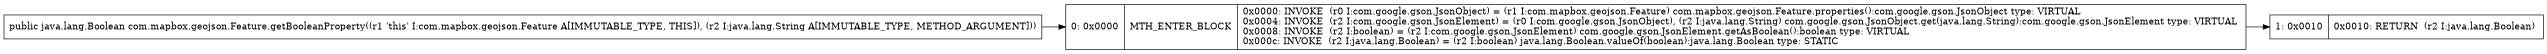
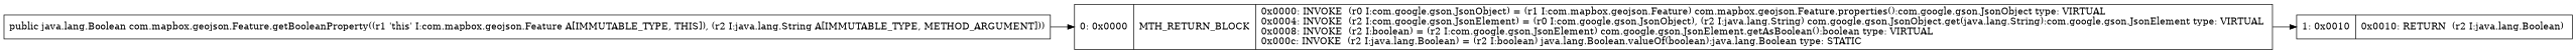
  digraph {
    rankdir=LR
    node [shape=record]
-   n1 [label="{0\:\ 0x0000|MTH_ENTER_BLOCK\l|0x0000: INVOKE  (r0 I:com.google.gson.JsonObject) = (r1 I:com.mapbox.geojson.Feature) com.mapbox.geojson.Feature.properties():com.google.gson.JsonObject type: VIRTUAL \l0x0004: INVOKE  (r2 I:com.google.gson.JsonElement) = (r0 I:com.google.gson.JsonObject), (r2 I:java.lang.String) com.google.gson.JsonObject.get(java.lang.String):com.google.gson.JsonElement type: VIRTUAL \l0x0008: INVOKE  (r2 I:boolean) = (r2 I:com.google.gson.JsonElement) com.google.gson.JsonElement.getAsBoolean():boolean type: VIRTUAL \l0x000c: INVOKE  (r2 I:java.lang.Boolean) = (r2 I:boolean) java.lang.Boolean.valueOf(boolean):java.lang.Boolean type: STATIC \l}"]
+   n1 [label="{0\:\ 0x0000|MTH_RETURN_BLOCK\l|0x0000: INVOKE  (r0 I:com.google.gson.JsonObject) = (r1 I:com.mapbox.geojson.Feature) com.mapbox.geojson.Feature.properties():com.google.gson.JsonObject type: VIRTUAL \l0x0004: INVOKE  (r2 I:com.google.gson.JsonElement) = (r0 I:com.google.gson.JsonObject), (r2 I:java.lang.String) com.google.gson.JsonObject.get(java.lang.String):com.google.gson.JsonElement type: VIRTUAL \l0x0008: INVOKE  (r2 I:boolean) = (r2 I:com.google.gson.JsonElement) com.google.gson.JsonElement.getAsBoolean():boolean type: VIRTUAL \l0x000c: INVOKE  (r2 I:java.lang.Boolean) = (r2 I:boolean) java.lang.Boolean.valueOf(boolean):java.lang.Boolean type: STATIC \l}"]
    n2 [label="{1\:\ 0x0010|0x0010: RETURN  (r2 I:java.lang.Boolean) \l}"]
    n3 [label="{public java.lang.Boolean com.mapbox.geojson.Feature.getBooleanProperty((r1 'this' I:com.mapbox.geojson.Feature A[IMMUTABLE_TYPE, THIS]), (r2 I:java.lang.String A[IMMUTABLE_TYPE, METHOD_ARGUMENT])) }"]
    n1 -> n2
    n3 -> n1
  }
